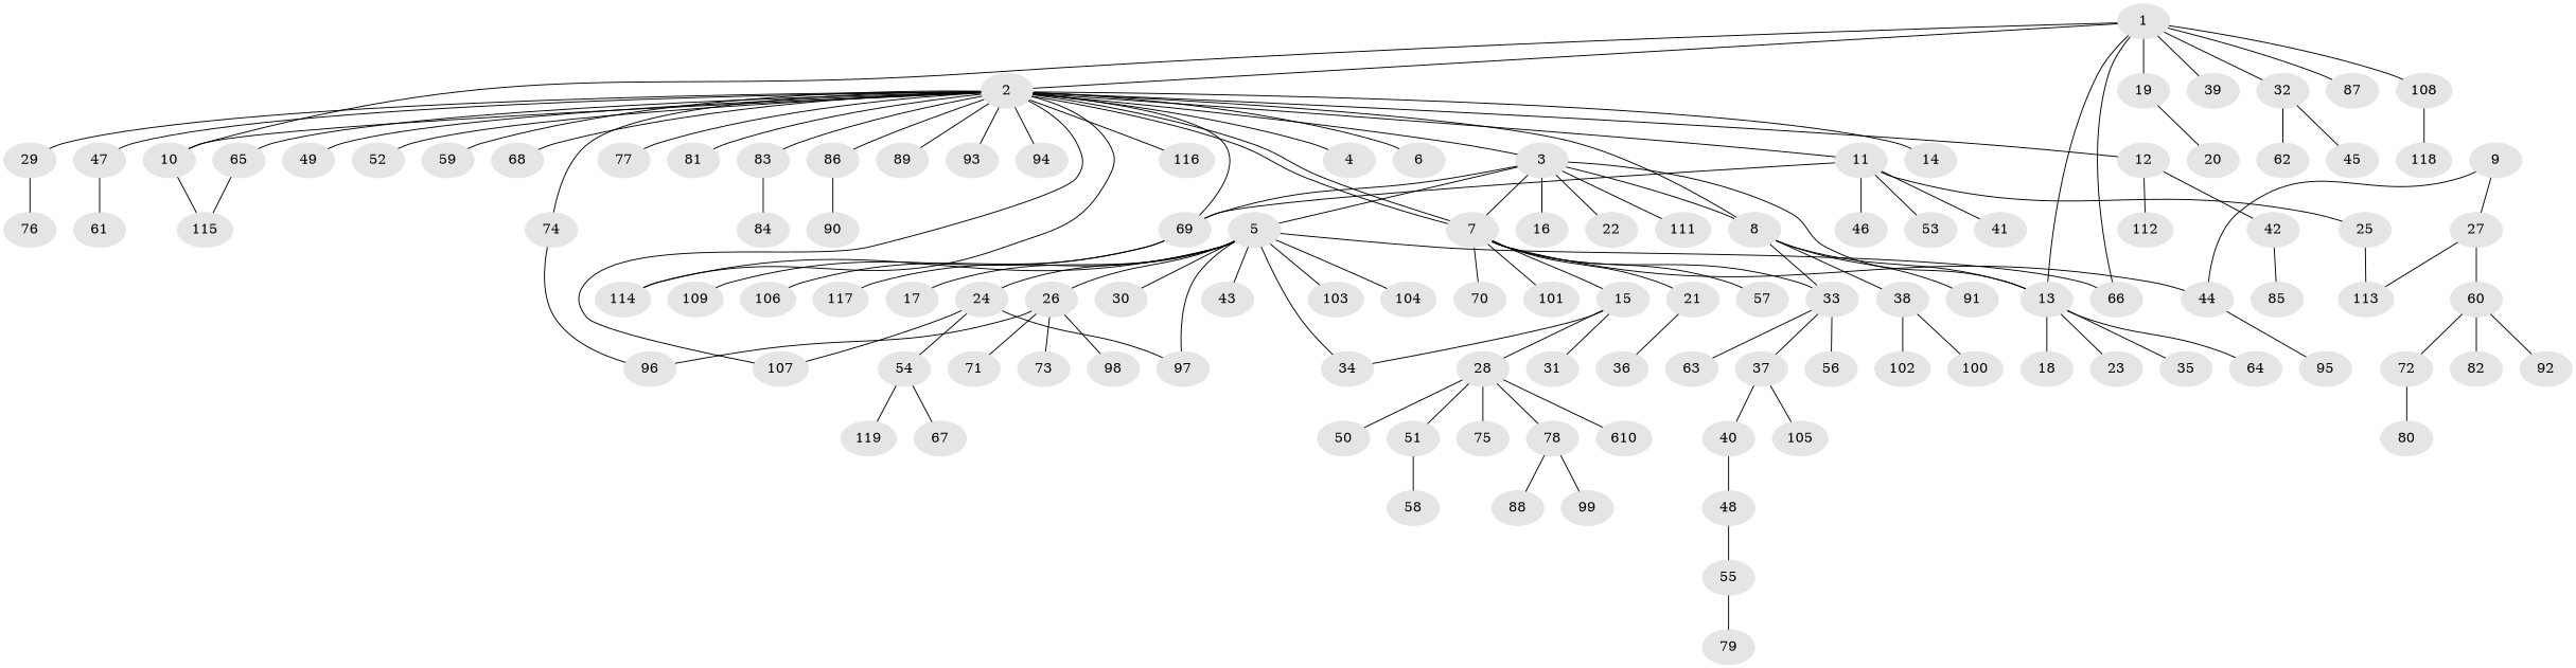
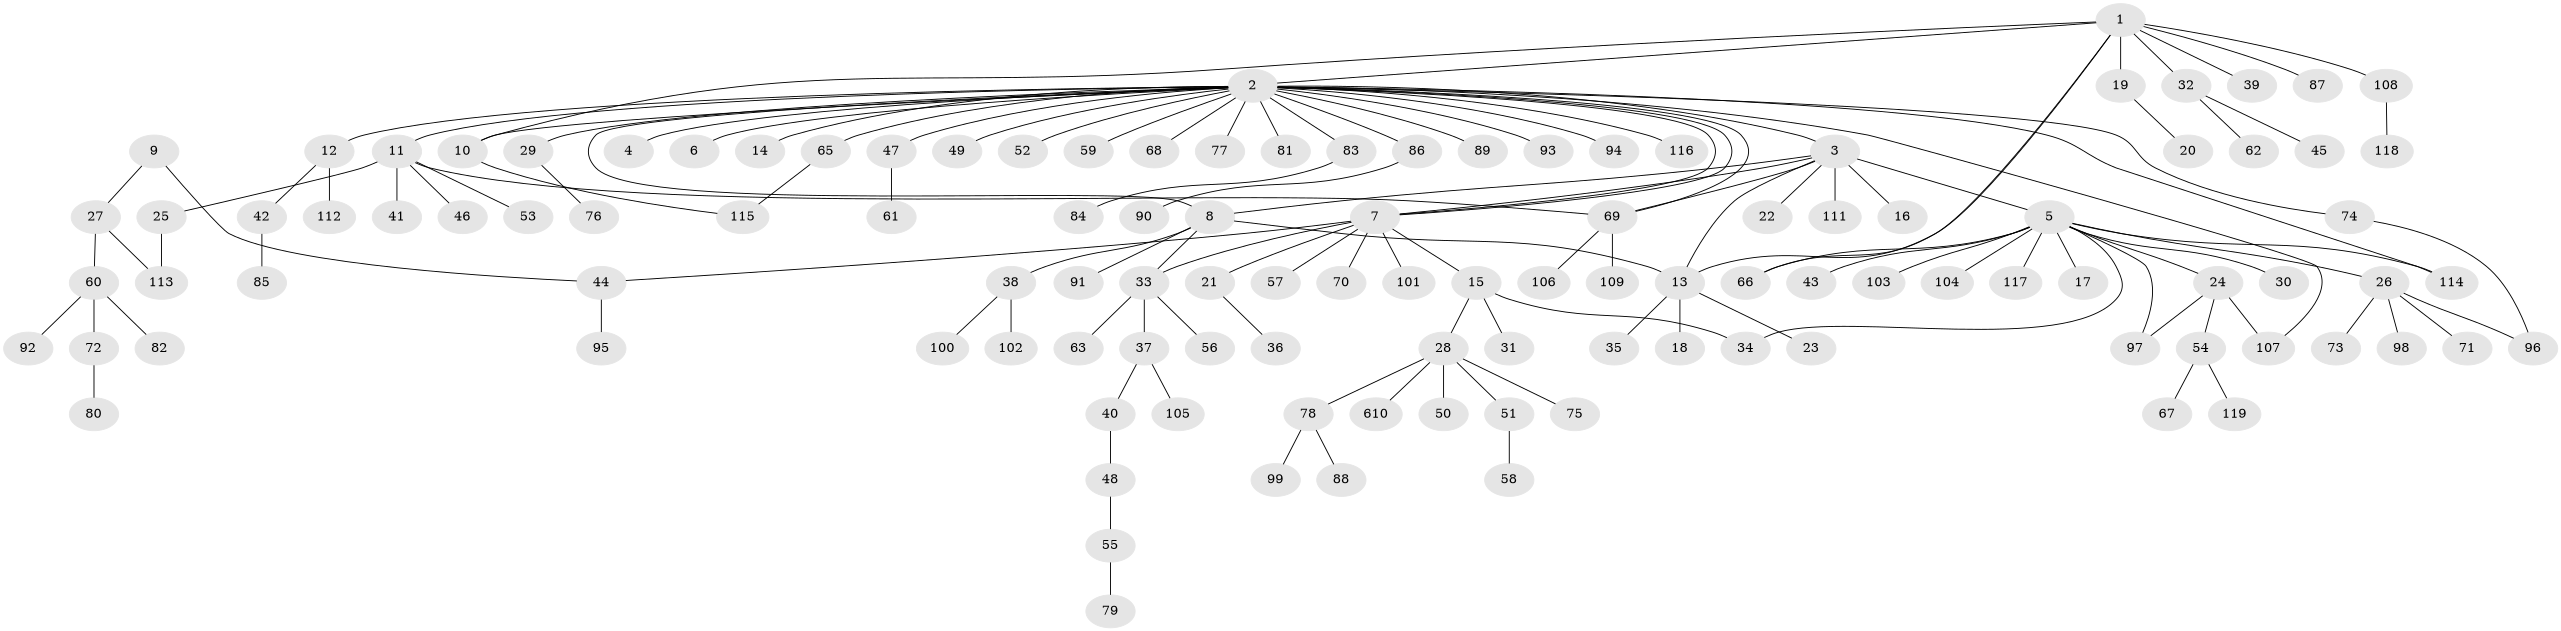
  graph {
    node [color=gray90 style=filled]
    1
    2
    10
    13
    19
    32
    39
    66
    87
    108
    3
    4
    6
    7
    8
    11
    12
    14
    29
    47
    49
    52
    59
    65
    68
    74
    77
    81
    83
    86
    89
    93
    94
    107
    114
    116
    69
    115
    18
    23
    35
-   64
    20
    45
    62
    118
    5
    16
    22
    111
    15
    21
    33
    44
    57
    70
    101
    38
    91
    9
    27
    25
    41
    46
    53
    42
    112
    76
    61
    96
    84
    90
    17
    24
    26
    30
    34
    43
    97
    103
    104
    117
    106
    109
    54
    71
    73
    98
    28
    31
    36
    37
    56
    63
    95
    100
    102
    113
    60
    85
    50
    51
    75
    78
    n105 [label=610]
    67
    119
    72
    82
    92
    58
    88
    99
    40
    105
    48
    55
    79
    80
    1 -- 2
    1 -- 10
    1 -- 13
    1 -- 19
    1 -- 32
    1 -- 39
    1 -- 66
    1 -- 87
    1 -- 108
    2 -- 10
    2 -- 3
    2 -- 4
    2 -- 6
    2 -- 7
    2 -- 7
    2 -- 8
    2 -- 11
    2 -- 12
    2 -- 14
    2 -- 29
    2 -- 47
    2 -- 49
    2 -- 52
    2 -- 59
    2 -- 65
    2 -- 68
    2 -- 74
    2 -- 77
    2 -- 81
    2 -- 83
    2 -- 86
    2 -- 89
    2 -- 93
    2 -- 94
    2 -- 107
    2 -- 114
    2 -- 116
    2 -- 69
    10 -- 115
    13 -- 18
    13 -- 23
    13 -- 35
-   13 -- 64
    19 -- 20
    32 -- 45
    32 -- 62
    108 -- 118
    3 -- 13
    3 -- 7
    3 -- 8
    3 -- 69
    3 -- 5
    3 -- 16
    3 -- 22
    3 -- 111
    7 -- 15
    7 -- 21
    7 -- 33
    7 -- 44
    7 -- 57
    7 -- 70
    7 -- 101
    8 -- 13
    8 -- 33
    8 -- 38
    8 -- 91
    11 -- 69
    11 -- 25
    11 -- 41
    11 -- 46
    11 -- 53
    12 -- 42
    12 -- 112
    29 -- 76
    47 -- 61
    65 -- 115
    74 -- 96
    83 -- 84
    86 -- 90
    69 -- 106
    69 -- 109
    5 -- 66
    5 -- 114
    5 -- 17
    5 -- 24
    5 -- 26
    5 -- 30
    5 -- 34
    5 -- 43
    5 -- 97
    5 -- 103
    5 -- 104
    5 -- 117
    15 -- 34
    15 -- 28
    15 -- 31
    21 -- 36
    33 -- 37
    33 -- 56
    33 -- 63
    44 -- 95
    38 -- 100
    38 -- 102
    9 -- 44
    9 -- 27
    27 -- 113
    27 -- 60
    25 -- 113
    42 -- 85
    24 -- 107
    24 -- 97
    24 -- 54
    26 -- 96
    26 -- 71
    26 -- 73
    26 -- 98
    54 -- 67
    54 -- 119
    28 -- 50
    28 -- 51
    28 -- 75
    28 -- 78
    28 -- n105
    37 -- 40
    37 -- 105
    60 -- 72
    60 -- 82
    60 -- 92
    51 -- 58
    78 -- 88
    78 -- 99
    72 -- 80
    40 -- 48
    48 -- 55
    55 -- 79
  }
